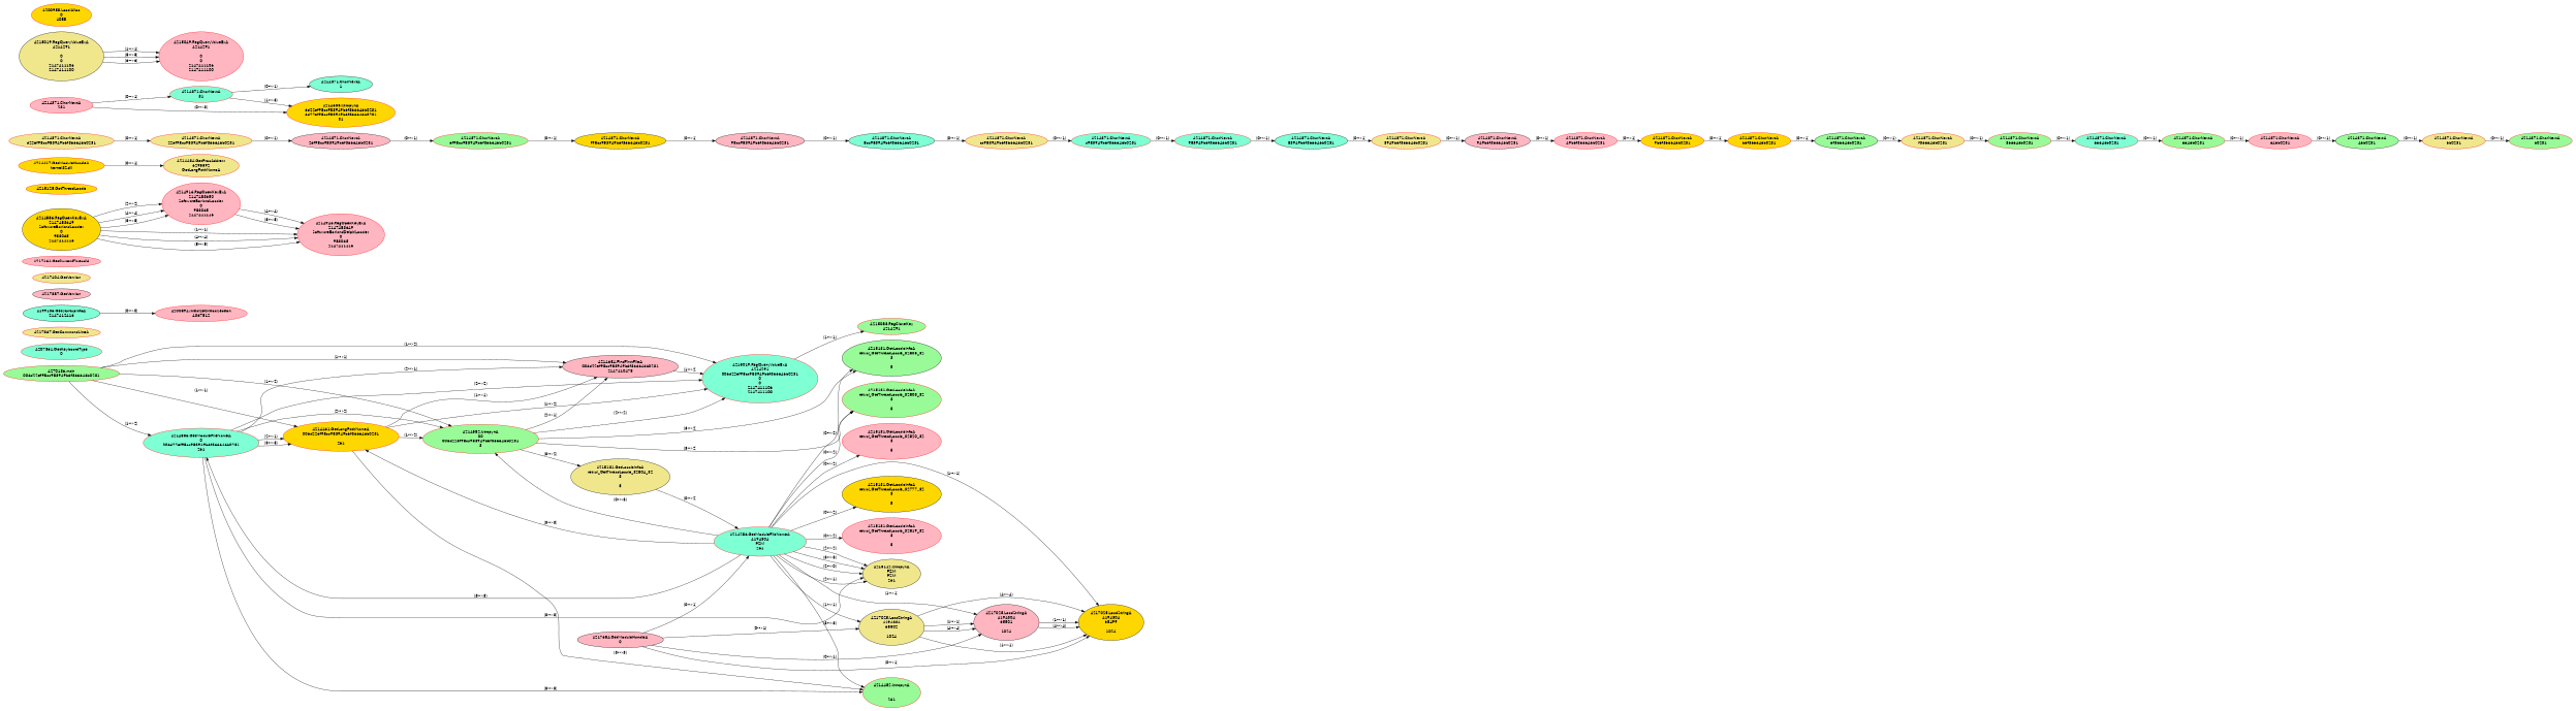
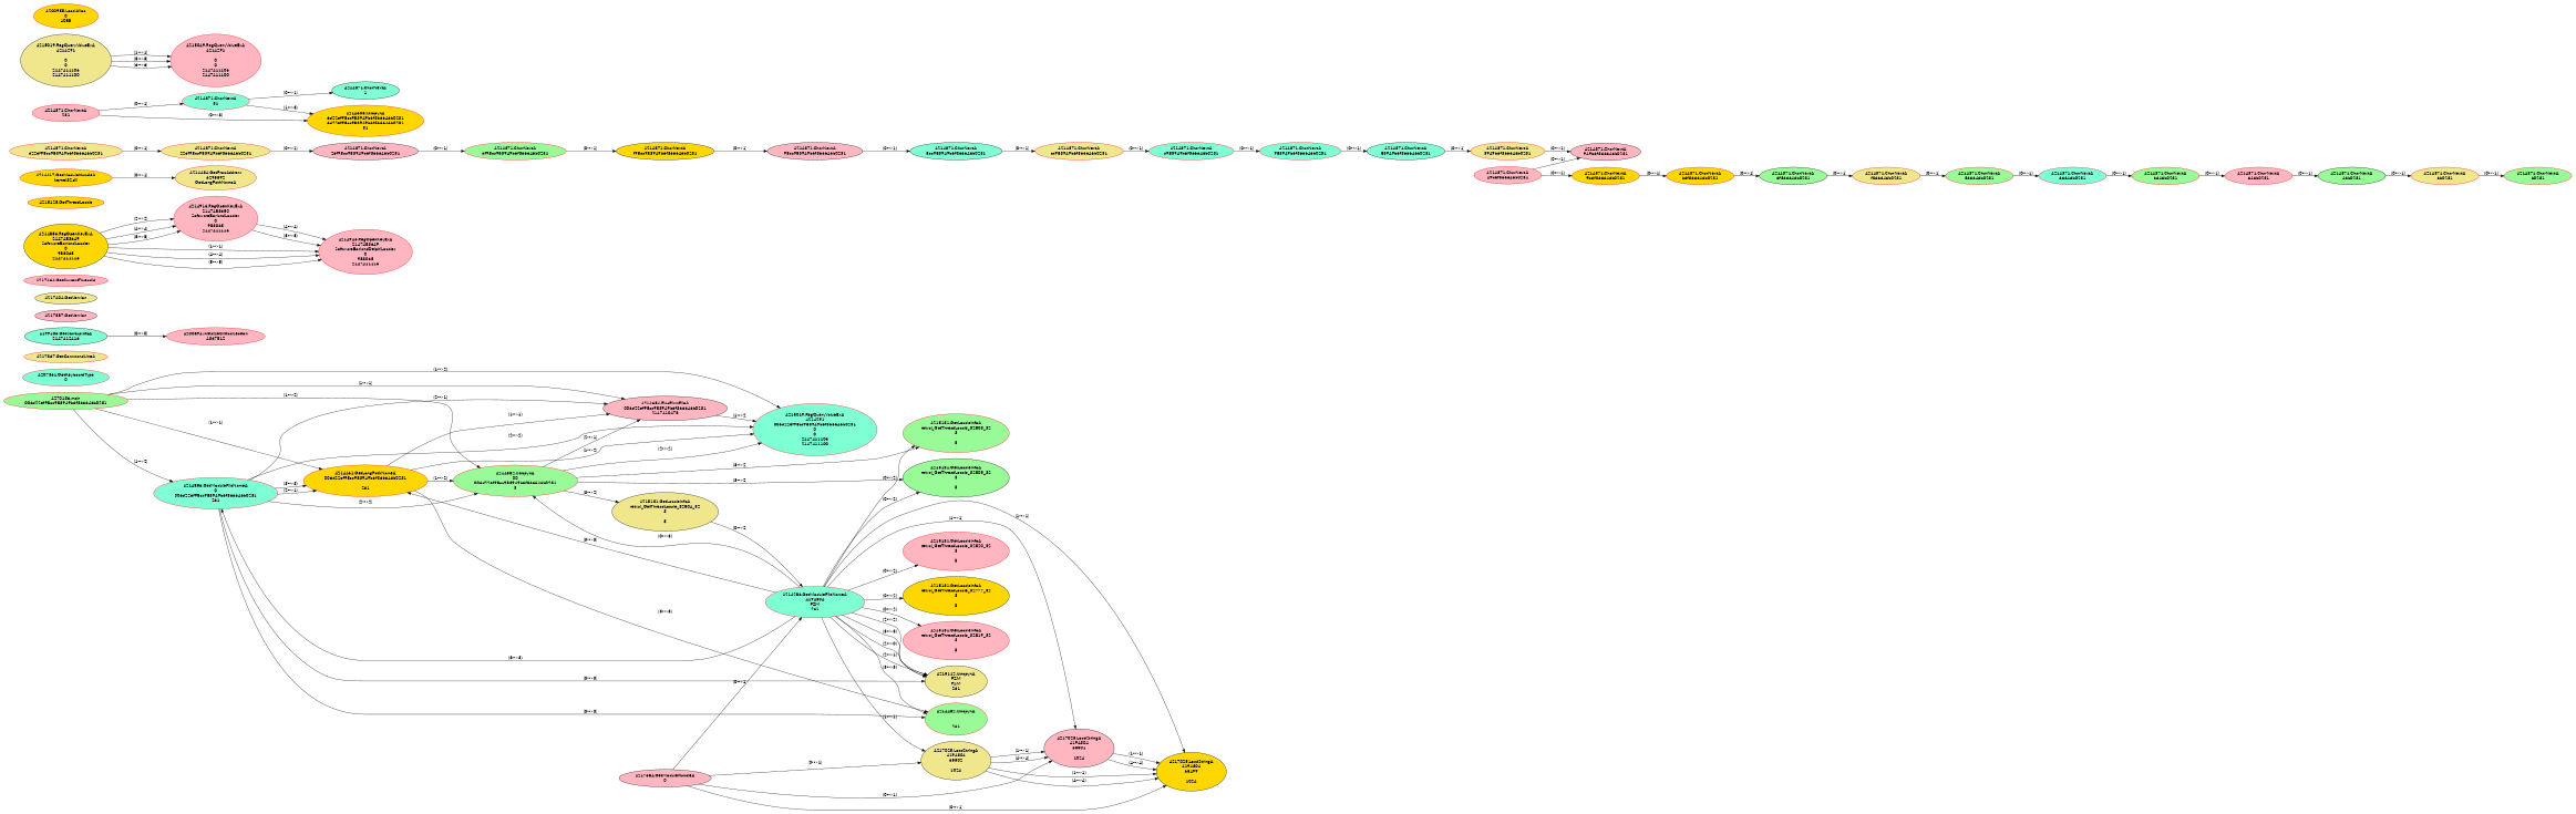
  digraph {
    fontname=Lato
    rankdir=LR
    node [color=red fillcolor=lightpink fontname=Lato style=filled]
    edge [fontname=Lato]
    n1 [fillcolor=palegreen label="4270136.main\n006d22ef98ca983949b6f366646b0231"]
    n2 [fillcolor=aquamarine label="4214856.GetModuleFileNameA\n0\n006d22ef98ca983949b6f366646b0231\n261"]
    n3 [fillcolor=gold label="4214461.GetLongPathNameA\n006d22ef98ca983949b6f366646b0231\n\n261"]
    n4 [fillcolor=palegreen label="4214582.lstrcpynA\n00\n006d22ef98ca983949b6f366646b0231\n3"]
    n5 [color=black label="4214654.FindFirstFileA\n006d22ef98ca983949b6f366646b0231\n2147410478"]
    n6 [fillcolor=aquamarine label="4215019.RegQueryValueExA\n4214291\n006d22ef98ca983949b6f366646b0231\n0\n0\n2147411106\n2147411100"]
    n7 [color=black fillcolor=khaki label="4215112.lstrcpynA\nPZM\nPZM\n261"]
    n8 [fillcolor=palegreen label="4214482.lstrcpynA\n\n\n261"]
    n9 [fillcolor=palegreen label="4215131.GetLocaleInfoA\nretval_GetThreadLocale_32803_32\n3\n\n5"]
    n10 [color=black fillcolor=palegreen label="4215131.GetLocaleInfoA\nretval_GetThreadLocale_32805_32\n3\n\n5"]
    n11 [color=black fillcolor=khaki label="4215131.GetLocaleInfoA\nretval_GetThreadLocale_32804_32\n3\n\n5"]
-   n12 [fillcolor=palegreen label="4215083.RegCloseKey\n4214291"]
    n13 [color=black label="4217684.GetModuleHandleA\n0"]
    n14 [fillcolor=aquamarine label="4214286.GetModuleFileNameA\n4194304\nPZM\n261"]
    n15 [color=black fillcolor=khaki label="4217025.LoadStringA\n4194304\n65502\n\n1024"]
    n16 [color=black label="4217025.LoadStringA\n4194304\n65501\n\n1024"]
    n17 [color=black fillcolor=gold label="4217025.LoadStringA\n4194304\n65499\n\n1024"]
    n18 [color=black fillcolor=gold label="4215131.GetLocaleInfoA\nretval_GetThreadLocale_32777_32\n3\n\n5"]
    n19 [label="4215131.GetLocaleInfoA\nretval_GetThreadLocale_32819_32\n3\n\n5"]
    n20 [label="4215131.GetLocaleInfoA\nretval_GetThreadLocale_32820_32\n3\n\n5"]
    n21 [fillcolor=aquamarine label="4207361.GetKeyboardType\n0"]
    n22 [fillcolor=khaki label="4217367.GetCommandLineA\n"]
    n23 [color=black fillcolor=aquamarine label="4199106.GetStartupInfoA\n2147412416"]
    n24 [label="4200894.InitializeCriticalSection\n4367812"]
    n25 [color=black label="4217387.GetVersion\n"]
-   n26 [fillcolor=khaki label="4217404.GetVersion\n"]
+   n26 [color=black fillcolor=khaki label="4217404.GetVersion\n"]
    n27 [label="4217464.GetCurrentThreadId\n"]
    n28 [color=black fillcolor=gold label="4214886.RegOpenKeyExA\n2147483649\nSoftware\Borland\Locales\n0\n983065\n2147411116"]
    n29 [label="4214916.RegOpenKeyExA\n2147483650\nSoftware\Borland\Locales\n0\n983065\n2147411116"]
    n30 [label="4214946.RegOpenKeyExA\n2147483649\nSoftware\Borland\Delphi\Locales\n0\n983065\n2147411116"]
    n31 [fillcolor=gold label="4215125.GetThreadLocale\n"]
    n32 [fillcolor=gold label="4214417.GetModuleHandleA\nkernel32.dll"]
    n33 [fillcolor=khaki label="4214434.GetProcAddress\n6295592\nGetLongPathNameA"]
    n34 [fillcolor=khaki label="4214371.CharNextA\nd22ef98ca983949b6f366646b0231"]
    n35 [fillcolor=khaki label="4214371.CharNextA\n22ef98ca983949b6f366646b0231"]
    n36 [color=black label="4214371.CharNextA\n2ef98ca983949b6f366646b0231"]
    n37 [fillcolor=palegreen label="4214371.CharNextA\nef98ca983949b6f366646b0231"]
    n38 [color=black fillcolor=gold label="4214371.CharNextA\nf98ca983949b6f366646b0231"]
    n39 [color=black label="4214371.CharNextA\n98ca983949b6f366646b0231"]
    n40 [color=black fillcolor=aquamarine label="4214371.CharNextA\n8ca983949b6f366646b0231"]
    n41 [fillcolor=khaki label="4214371.CharNextA\nca983949b6f366646b0231"]
    n42 [fillcolor=aquamarine label="4214371.CharNextA\na983949b6f366646b0231"]
    n43 [fillcolor=aquamarine label="4214371.CharNextA\n983949b6f366646b0231"]
    n44 [color=black fillcolor=aquamarine label="4214371.CharNextA\n83949b6f366646b0231"]
    n45 [fillcolor=khaki label="4214371.CharNextA\n3949b6f366646b0231"]
    n46 [color=black label="4214371.CharNextA\n949b6f366646b0231"]
    n47 [label="4214371.CharNextA\n49b6f366646b0231"]
    n48 [fillcolor=gold label="4214371.CharNextA\n9b6f366646b0231"]
    n49 [fillcolor=gold label="4214371.CharNextA\nb6f366646b0231"]
    n50 [color=black fillcolor=palegreen label="4214371.CharNextA\n6f366646b0231"]
    n51 [fillcolor=khaki label="4214371.CharNextA\nf366646b0231"]
    n52 [fillcolor=palegreen label="4214371.CharNextA\n366646b0231"]
    n53 [fillcolor=aquamarine label="4214371.CharNextA\n66646b0231"]
    n54 [fillcolor=palegreen label="4214371.CharNextA\n6646b0231"]
    n55 [label="4214371.CharNextA\n646b0231"]
    n56 [color=black fillcolor=palegreen label="4214371.CharNextA\n46b0231"]
    n57 [fillcolor=khaki label="4214371.CharNextA\n6b0231"]
    n58 [fillcolor=palegreen label="4214371.CharNextA\nb0231"]
    n59 [label="4214371.CharNextA\n231"]
    n60 [fillcolor=aquamarine label="4214371.CharNextA\n31"]
    n61 [fillcolor=gold label="4214635.lstrcpynA\n6d22ef98ca983949b6f366646b0231\n6d22ef98ca983949b6f366646b0231\n31"]
    n62 [color=black fillcolor=aquamarine label="4214371.CharNextA\n1"]
    n63 [color=black fillcolor=khaki label="4215019.RegQueryValueExA\n4214291\n\n0\n0\n2147411106\n2147411100"]
    n64 [label="4215049.RegQueryValueExA\n4214291\n\n0\n0\n2147411106\n2147411100"]
    n65 [fillcolor=gold label="4200955.LocalAlloc\n0\n4088"]
    n1 -> n2 [label="(1-->2)"]
    n1 -> n3 [label="(1-->1)"]
    n1 -> n4 [label="(1-->2)"]
    n1 -> n5 [label="(1-->1)"]
    n1 -> n6 [label="(1-->2)"]
    n2 -> n3 [label="(2-->1)"]
    n2 -> n3 [label="(3-->3)"]
    n2 -> n4 [label="(2-->2)"]
    n2 -> n5 [label="(2-->1)"]
    n2 -> n6 [label="(2-->2)"]
    n2 -> n7 [label="(3-->3)"]
    n2 -> n8 [label="(3-->3)"]
    n3 -> n4 [label="(1-->2)"]
    n3 -> n5 [label="(1-->1)"]
    n3 -> n6 [label="(1-->2)"]
    n3 -> n8 [label="(3-->3)"]
    n4 -> n5 [label="(2-->1)"]
    n4 -> n6 [label="(2-->2)"]
    n4 -> n9 [label="(3-->2)"]
    n4 -> n10 [label="(3-->2)"]
    n4 -> n11 [label="(3-->2)"]
    n5 -> n6 [label="(1-->2)"]
-   n6 -> n12 [label="(1-->1)"]
    n11 -> n14 [label="(0-->2)"]
    n13 -> n14 [label="(0-->1)"]
    n13 -> n15 [label="(0-->1)"]
    n13 -> n16 [label="(0-->1)"]
    n13 -> n17 [label="(0-->1)"]
    n14 -> n2 [label="(3-->3)"]
    n14 -> n3 [label="(3-->3)"]
    n14 -> n4 [label="(0-->3)"]
    n14 -> n7 [label="(2-->1)"]
    n14 -> n7 [label="(2-->2)"]
    n14 -> n7 [label="(3-->3)"]
    n14 -> n7 [label="(2-->0)"]
    n14 -> n8 [label="(3-->3)"]
    n14 -> n9 [label="(0-->2)"]
    n14 -> n10 [label="(0-->2)"]
    n14 -> n15 [label="(1-->1)"]
    n14 -> n16 [label="(1-->1)"]
    n14 -> n17 [label="(1-->1)"]
    n14 -> n18 [label="(0-->2)"]
    n14 -> n19 [label="(0-->2)"]
    n14 -> n20 [label="(0-->2)"]
    n15 -> n16 [label="(1-->1)"]
    n15 -> n16 [label="(4-->4)"]
    n15 -> n17 [label="(1-->1)"]
    n15 -> n17 [label="(4-->4)"]
    n16 -> n17 [label="(1-->1)"]
    n16 -> n17 [label="(4-->4)"]
    n23 -> n24 [label="(0-->0)"]
    n28 -> n29 [label="(2-->2)"]
    n28 -> n29 [label="(4-->4)"]
    n28 -> n29 [label="(5-->5)"]
    n28 -> n30 [label="(1-->1)"]
    n28 -> n30 [label="(4-->4)"]
    n28 -> n30 [label="(5-->5)"]
    n29 -> n30 [label="(4-->4)"]
    n29 -> n30 [label="(5-->5)"]
    n32 -> n33 [label="(0-->1)"]
    n34 -> n35 [label="(0-->1)"]
    n35 -> n36 [label="(0-->1)"]
    n36 -> n37 [label="(0-->1)"]
    n37 -> n38 [label="(0-->1)"]
    n38 -> n39 [label="(0-->1)"]
    n39 -> n40 [label="(0-->1)"]
    n40 -> n41 [label="(0-->1)"]
    n41 -> n42 [label="(0-->1)"]
    n42 -> n43 [label="(0-->1)"]
    n43 -> n44 [label="(0-->1)"]
    n44 -> n45 [label="(0-->1)"]
    n45 -> n46 [label="(0-->1)"]
-   n46 -> n47 [label="(0-->1)"]
+   n47 -> n46 [label="(0-->1)"]
    n47 -> n48 [label="(0-->1)"]
    n48 -> n49 [label="(0-->1)"]
    n49 -> n50 [label="(0-->1)"]
    n50 -> n51 [label="(0-->1)"]
    n51 -> n52 [label="(0-->1)"]
    n52 -> n53 [label="(0-->1)"]
    n53 -> n54 [label="(0-->1)"]
    n54 -> n55 [label="(0-->1)"]
    n55 -> n56 [label="(0-->1)"]
    n56 -> n57 [label="(0-->1)"]
    n57 -> n58 [label="(0-->1)"]
    n59 -> n60 [label="(0-->1)"]
    n59 -> n61 [label="(0-->3)"]
    n60 -> n61 [label="(1-->3)"]
    n60 -> n62 [label="(0-->1)"]
    n63 -> n64 [label="(1-->1)"]
    n63 -> n64 [label="(5-->5)"]
    n63 -> n64 [label="(6-->6)"]
  }
